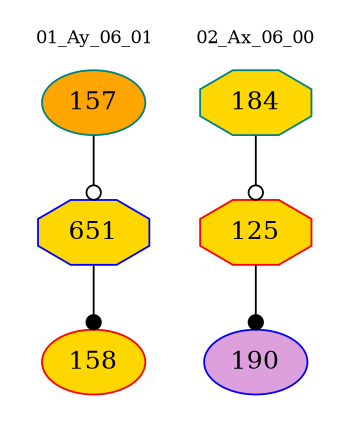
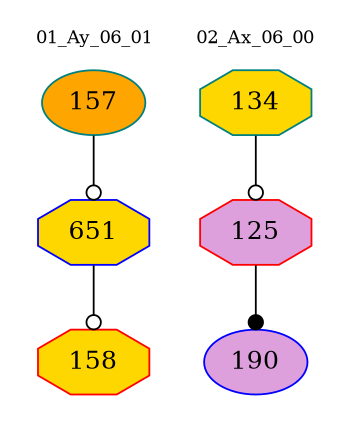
  digraph {
    node [color=teal fillcolor=gold shape=octagon style=filled]
    edge [arrowhead=odot color=black]
    n1 [fillcolor=orange label=157 shape=ellipse]
    n2 [color=blue label=651]
-   n3 [color=red label=158 shape=ellipse]
-   n4 [label=184]
-   n5 [color=red label=125]
+   n3 [color=red label=158]
+   n4 [label=134]
+   n5 [color=red fillcolor=plum label=125]
    n6 [color=blue fillcolor=plum label=190 shape=ellipse]
    subgraph cluster_1 {
      color=white
      fontsize=10
      label="01_Ay_06_01"
      n1
      n2
      n3
    }
    subgraph cluster_2 {
      color=white
      fontsize=10
      label="02_Ax_06_00"
      n4
      n5
      n6
    }
    n1 -> n2
-   n2 -> n3 [arrowhead=dot]
+   n2 -> n3
    n4 -> n5
    n5 -> n6 [arrowhead=dot]
  }
